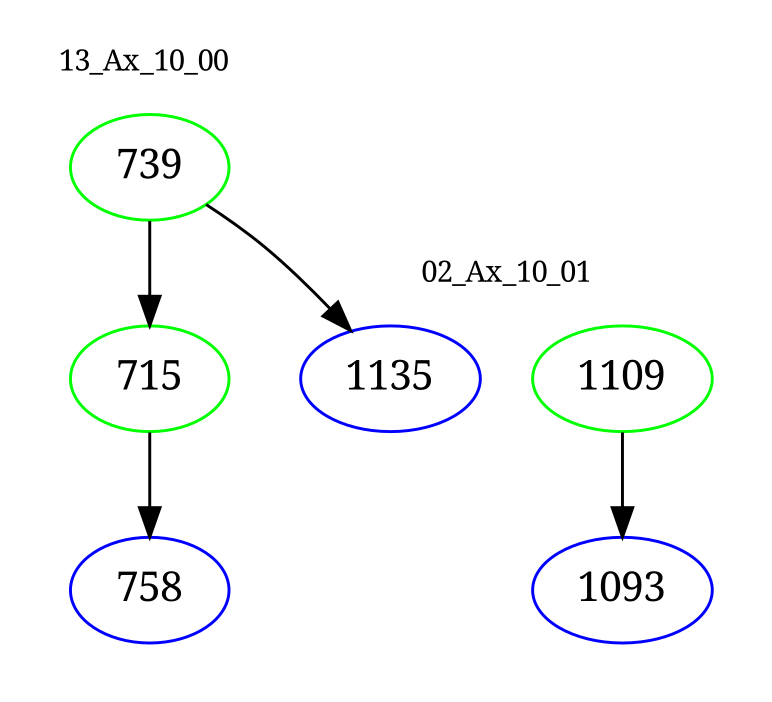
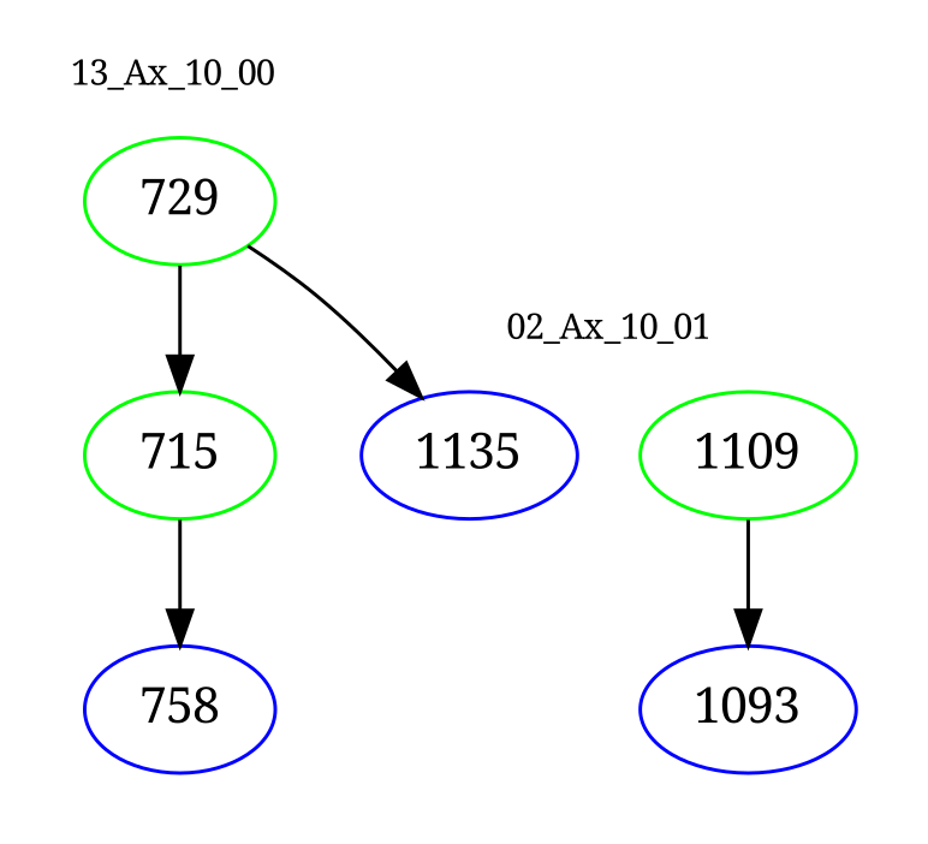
  digraph {
    fontname="Noto Serif"
    node [color=green fontname="Noto Serif"]
    edge [color=black fontname="Noto Serif"]
    n1 [label=1109]
    n2 [color=blue label=1093]
    n3 [color=blue label=1135]
-   n4 [label=739]
+   n4 [label=729]
    n5 [label=715]
    n6 [color=blue label=758]
    subgraph cluster_1 {
      color=white
      fontsize=10
      label="02_Ax_10_01"
      n1
      n2
      n3
    }
    subgraph cluster_2 {
      color=white
      fontsize=10
      label="13_Ax_10_00"
      n4
      n5
      n6
    }
    n1 -> n2
    n4 -> n3
    n4 -> n5
    n5 -> n6
  }
